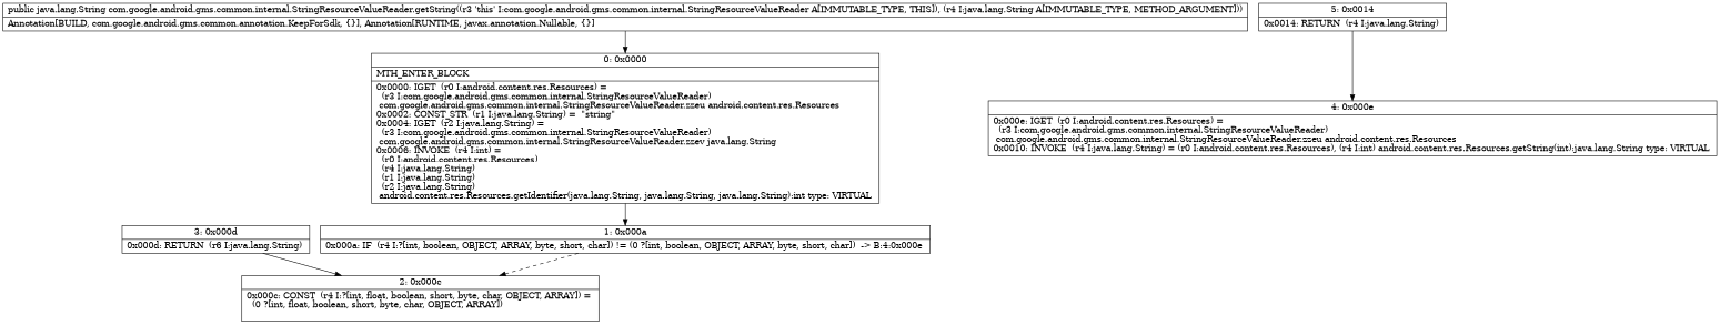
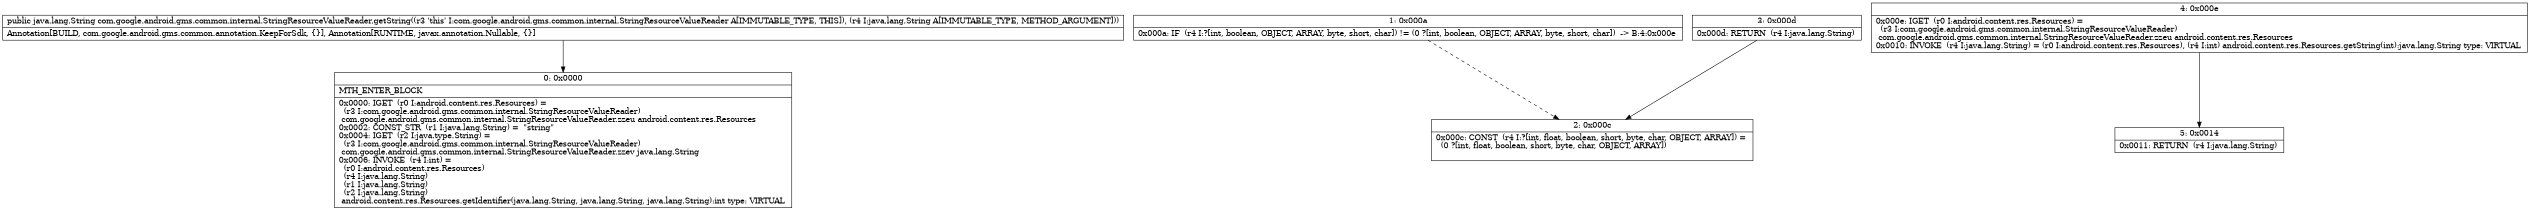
  digraph {
    node [shape=record]
-   n1 [label="{0\:\ 0x0000|MTH_ENTER_BLOCK\l|0x0000: IGET  (r0 I:android.content.res.Resources) = \l  (r3 I:com.google.android.gms.common.internal.StringResourceValueReader)\l com.google.android.gms.common.internal.StringResourceValueReader.zzeu android.content.res.Resources \l0x0002: CONST_STR  (r1 I:java.lang.String) =  \"string\" \l0x0004: IGET  (r2 I:java.lang.String) = \l  (r3 I:com.google.android.gms.common.internal.StringResourceValueReader)\l com.google.android.gms.common.internal.StringResourceValueReader.zzev java.lang.String \l0x0006: INVOKE  (r4 I:int) = \l  (r0 I:android.content.res.Resources)\l  (r4 I:java.lang.String)\l  (r1 I:java.lang.String)\l  (r2 I:java.lang.String)\l android.content.res.Resources.getIdentifier(java.lang.String, java.lang.String, java.lang.String):int type: VIRTUAL \l}"]
+   n1 [label="{0\:\ 0x0000|MTH_ENTER_BLOCK\l|0x0000: IGET  (r0 I:android.content.res.Resources) = \l  (r3 I:com.google.android.gms.common.internal.StringResourceValueReader)\l com.google.android.gms.common.internal.StringResourceValueReader.zzeu android.content.res.Resources \l0x0002: CONST_STR  (r1 I:java.lang.String) =  \"string\" \l0x0004: IGET  (r2 I:java.type.String) = \l  (r3 I:com.google.android.gms.common.internal.StringResourceValueReader)\l com.google.android.gms.common.internal.StringResourceValueReader.zzev java.lang.String \l0x0006: INVOKE  (r4 I:int) = \l  (r0 I:android.content.res.Resources)\l  (r4 I:java.lang.String)\l  (r1 I:java.lang.String)\l  (r2 I:java.lang.String)\l android.content.res.Resources.getIdentifier(java.lang.String, java.lang.String, java.lang.String):int type: VIRTUAL \l}"]
    n2 [label="{1\:\ 0x000a|0x000a: IF  (r4 I:?[int, boolean, OBJECT, ARRAY, byte, short, char]) != (0 ?[int, boolean, OBJECT, ARRAY, byte, short, char])  \-\> B:4:0x000e \l}"]
    n3 [label="{2\:\ 0x000c|0x000c: CONST  (r4 I:?[int, float, boolean, short, byte, char, OBJECT, ARRAY]) = \l  (0 ?[int, float, boolean, short, byte, char, OBJECT, ARRAY])\l \l}"]
    n4 [label="{4\:\ 0x000e|0x000e: IGET  (r0 I:android.content.res.Resources) = \l  (r3 I:com.google.android.gms.common.internal.StringResourceValueReader)\l com.google.android.gms.common.internal.StringResourceValueReader.zzeu android.content.res.Resources \l0x0010: INVOKE  (r4 I:java.lang.String) = (r0 I:android.content.res.Resources), (r4 I:int) android.content.res.Resources.getString(int):java.lang.String type: VIRTUAL \l}"]
-   n5 [label="{5\:\ 0x0014|0x0014: RETURN  (r4 I:java.lang.String) \l}"]
-   n6 [label="{3\:\ 0x000d|0x000d: RETURN  (r6 I:java.lang.String) \l}"]
+   n5 [label="{5\:\ 0x0014|0x0011: RETURN  (r4 I:java.lang.String) \l}"]
+   n6 [label="{3\:\ 0x000d|0x000d: RETURN  (r4 I:java.lang.String) \l}"]
    n7 [label="{public java.lang.String com.google.android.gms.common.internal.StringResourceValueReader.getString((r3 'this' I:com.google.android.gms.common.internal.StringResourceValueReader A[IMMUTABLE_TYPE, THIS]), (r4 I:java.lang.String A[IMMUTABLE_TYPE, METHOD_ARGUMENT]))  | Annotation[BUILD, com.google.android.gms.common.annotation.KeepForSdk, \{\}], Annotation[RUNTIME, javax.annotation.Nullable, \{\}]\l}"]
-   n1 -> n2
    n2 -> n3 [style=dashed]
-   n5 -> n4
+   n4 -> n5
    n6 -> n3
    n7 -> n1
  }
